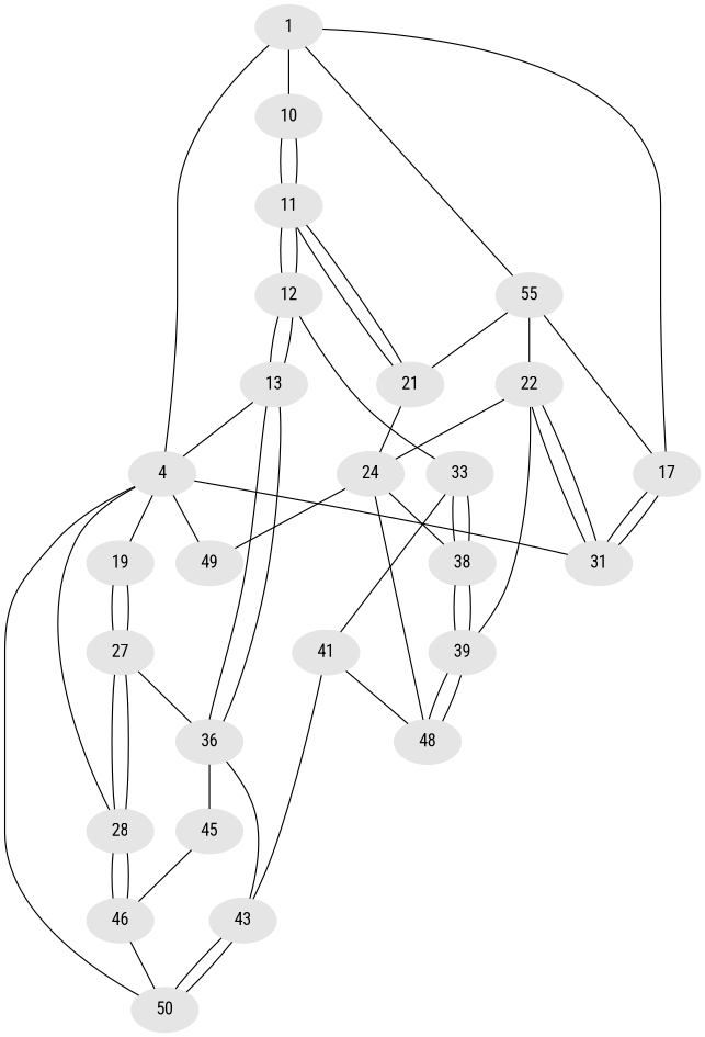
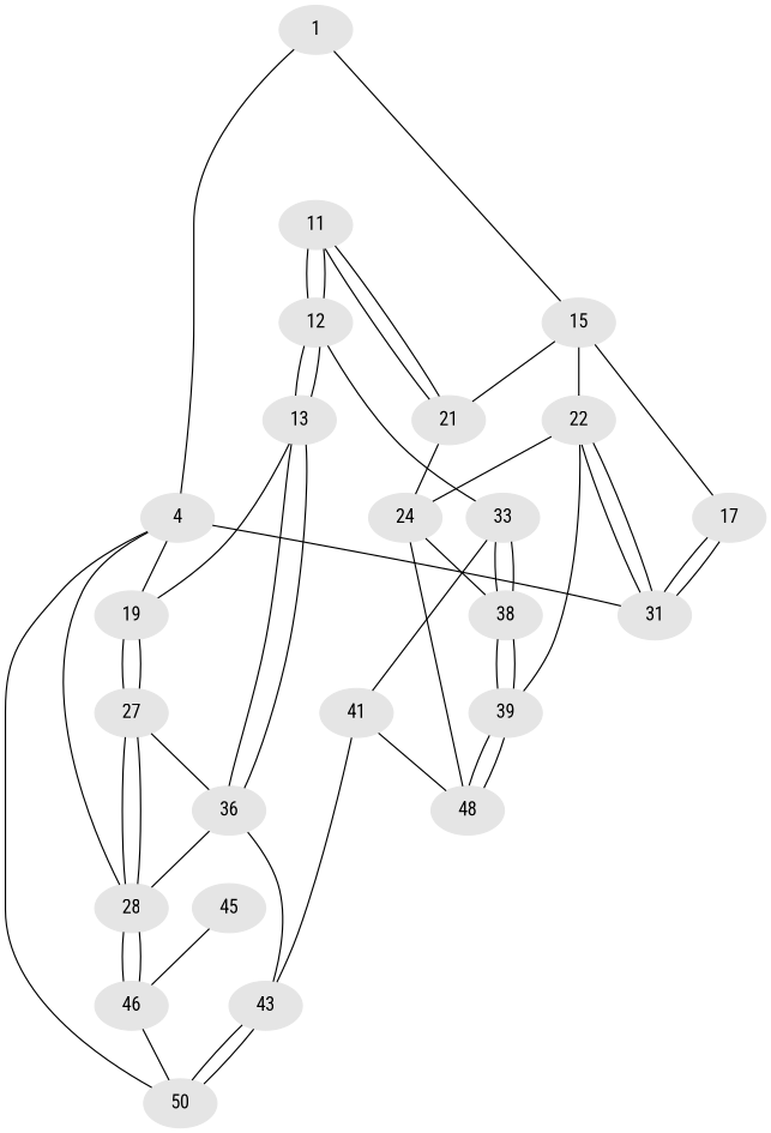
  graph {
    fontname="Roboto Condensed"
    node [color=gray90 fontname="Roboto Condensed" style=filled]
    edge [fontname="Roboto Condensed"]
    1 [super="+6+2"]
    4 [super="+5+18+32"]
-   10
-   15 [super="+16+20" label=55]
+   15 [super="+16+20"]
    17
    19
    28 [super="+29"]
    31
-   49
    50
    11
    13 [super="+14"]
    36 [super="+44+37"]
    21 [super="+26"]
    22 [super="+23"]
    27
    46 [super="+51"]
    12
    33 [super="+34"]
    24 [super="+25+47"]
    38
    41 [super="+42"]
    43
    45
    39
    48
    1 -- 4 [weight=3]
-   1 -- 10 [weight=2]
    1 -- 15
-   1 -- 17
    4 -- 19
    4 -- 28
    4 -- 31
-   4 -- 49 [weight=2]
    4 -- 50
-   10 -- 11
-   10 -- 11
    15 -- 17
    15 -- 21
    15 -- 22 [weight=2]
    17 -- 31
    17 -- 31
    19 -- 27
    19 -- 27
    28 -- 46 [weight=2]
    28 -- 46
    11 -- 21
    11 -- 21
    11 -- 12
    11 -- 12
-   13 -- 4
+   13 -- 19
    13 -- 36
    13 -- 36
    36 -- 43
-   36 -- 45 [weight=2]
+   36 -- 28 [weight=2]
    21 -- 24
    22 -- 31
    22 -- 31
    22 -- 24
    22 -- 39
    27 -- 28
    27 -- 28
    27 -- 36
    46 -- 50
    12 -- 13
    12 -- 13
    12 -- 33
    33 -- 38
    33 -- 38
    33 -- 41 [weight=2]
-   24 -- 49
    24 -- 38
    24 -- 48
    38 -- 39
    38 -- 39
    41 -- 43
    41 -- 48
    43 -- 50
    43 -- 50
    45 -- 46
    39 -- 48
    39 -- 48
  }
